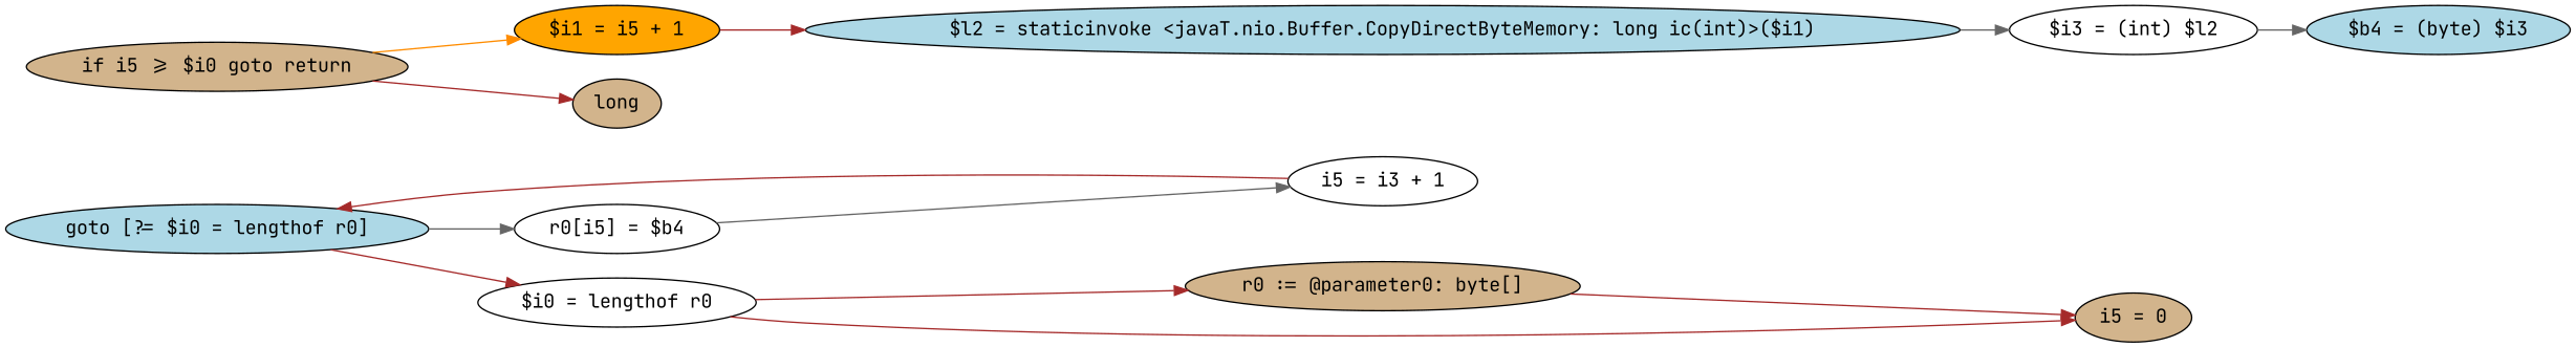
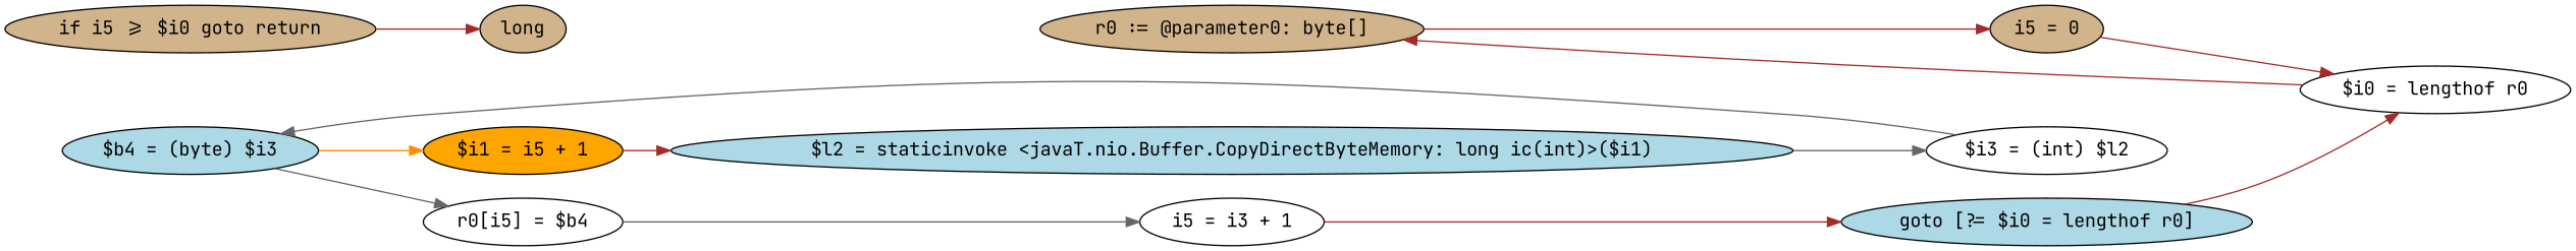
  digraph {
    fontname="JetBrains Mono"
    rankdir=LR
    node [fillcolor=tan fontname="JetBrains Mono" style=filled]
    edge [color=brown fontname="JetBrains Mono"]
    "r0 := @parameter0: byte[]"
    "i5 = 0"
    "$i0 = lengthof r0" [fillcolor=white]
    "$i1 = i5 + 1" [fillcolor=orange]
    "if i5 >= $i0 goto return"
    n6 [label=long]
    "$l2 = staticinvoke <javaT.nio.Buffer.CopyDirectByteMemory: long ic(int)>($i1)" [fillcolor=lightblue]
    "$i3 = (int) $l2" [fillcolor=white]
    "$b4 = (byte) $i3" [fillcolor=lightblue]
    "r0[i5] = $b4" [fillcolor=white]
    n11 [fillcolor=white label="i5 = i3 + 1"]
    "goto [?= $i0 = lengthof r0]" [fillcolor=lightblue]
    "r0 := @parameter0: byte[]" -> "i5 = 0"
-   "$i0 = lengthof r0" -> "i5 = 0"
+   "i5 = 0" -> "$i0 = lengthof r0"
    "$i0 = lengthof r0" -> "r0 := @parameter0: byte[]"
    "$i1 = i5 + 1" -> "$l2 = staticinvoke <javaT.nio.Buffer.CopyDirectByteMemory: long ic(int)>($i1)"
-   "if i5 >= $i0 goto return" -> "$i1 = i5 + 1" [color=darkorange]
+   "$b4 = (byte) $i3" -> "$i1 = i5 + 1" [color=darkorange]
    "if i5 >= $i0 goto return" -> n6
    "$l2 = staticinvoke <javaT.nio.Buffer.CopyDirectByteMemory: long ic(int)>($i1)" -> "$i3 = (int) $l2" [color=gray40]
    "$i3 = (int) $l2" -> "$b4 = (byte) $i3" [color=gray40]
-   "goto [?= $i0 = lengthof r0]" -> "r0[i5] = $b4" [color=gray40]
+   "$b4 = (byte) $i3" -> "r0[i5] = $b4" [color=gray40]
    "r0[i5] = $b4" -> n11 [color=gray40]
    n11 -> "goto [?= $i0 = lengthof r0]"
    "goto [?= $i0 = lengthof r0]" -> "$i0 = lengthof r0"
  }
